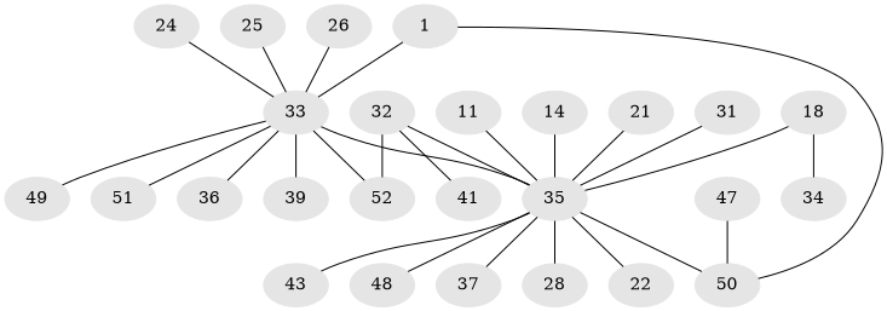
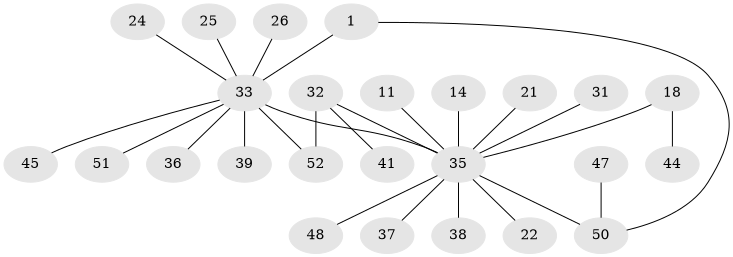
  graph {
    node [color=gray90 style=filled]
    33 [super="+22+6+19"]
    35 [super="+1+20"]
    52 [super="+40"]
    36
    39
-   49
+   49 [label=45]
    51
    n8 [label=1]
    50 [super="+27+45+16+28"]
    37
-   38 [label=28]
+   38
    n12 [label=22]
-   43
    48 [super="+34"]
    11
    14
    18
-   44 [super="+41" label=34]
+   44 [super="+41"]
    21
    24
    25 [super="+17"]
    26
    31
    32 [super="+8+29+30"]
    n25 [label=41]
    47
    33 -- 35 [weight=3]
    33 -- 52
    33 -- 36
    33 -- 39
    33 -- 49
    33 -- 51
    35 -- 50 [weight=2]
    35 -- 37
    35 -- 38
    35 -- n12
-   35 -- 43
    35 -- 48
    n8 -- 33 [weight=2]
    n8 -- 50
    11 -- 35
    14 -- 35
    18 -- 35 [weight=2]
    18 -- 44
    21 -- 35
    24 -- 33
    25 -- 33
    26 -- 33
    31 -- 35
    32 -- 35 [weight=2]
    32 -- 52
    32 -- n25
    47 -- 50
  }
